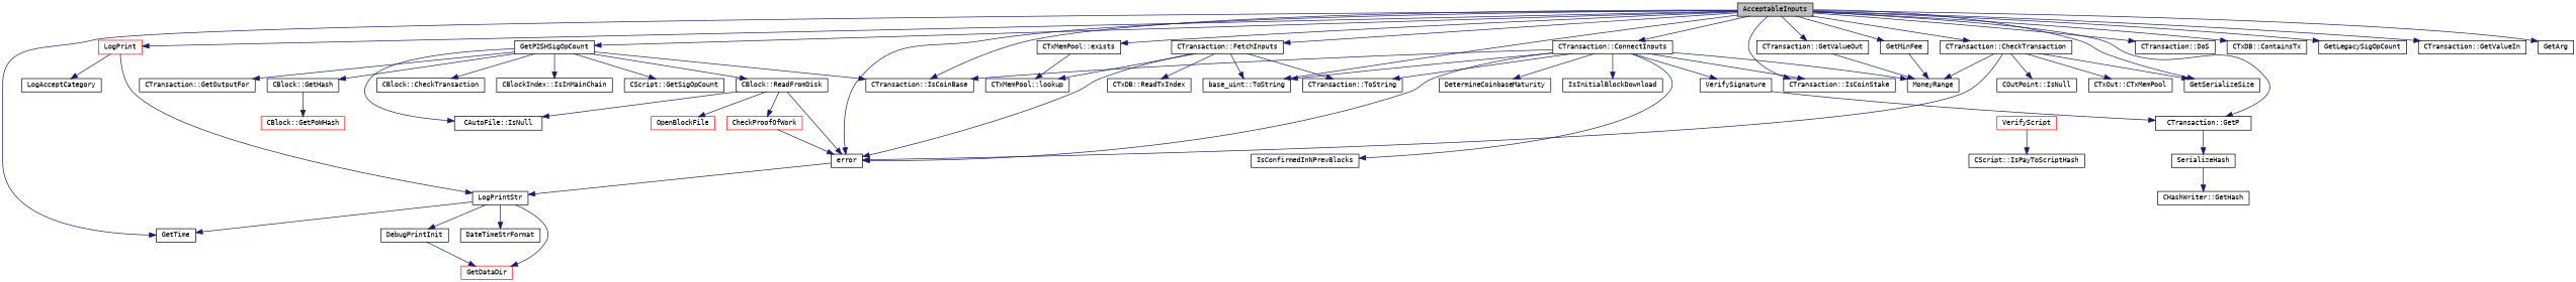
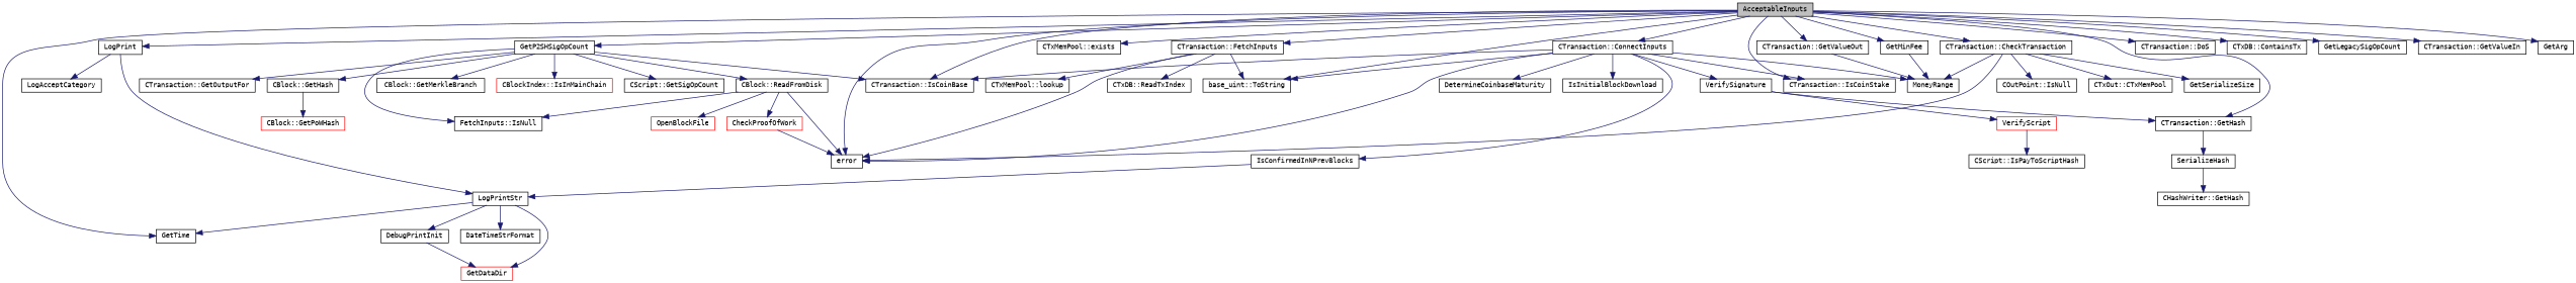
  digraph {
    fontname="DejaVu Sans Mono"
    rankdir=TB
    node [color=black fillcolor=white fontname="DejaVu Sans Mono" fontsize=10 shape=record style=filled]
    edge [color=midnightblue fontname="DejaVu Sans Mono" fontsize=10 labelfontname=Helvetica labelfontsize=10 style=solid]
    n1 [fillcolor=grey75 fontcolor=black height=0.2 label=AcceptableInputs width=0.4]
    n2 [height=0.2 label="CTransaction::CheckTransaction" width=0.4]
    n3 [height=0.2 label=error width=0.4]
    n4 [height=0.2 label=GetTime width=0.4]
    n5 [height=0.2 label=GetSerializeSize width=0.4]
    n6 [height=0.2 label="CTransaction::IsCoinBase" width=0.4]
    n7 [height=0.2 label="CTransaction::DoS" width=0.4]
    n8 [height=0.2 label="CTransaction::IsCoinStake" width=0.4]
-   n9 [height=0.2 label="CTransaction::GetP" width=0.4]
+   n9 [height=0.2 label="CTransaction::GetHash" width=0.4]
    n10 [height=0.2 label="CTxMemPool::exists" width=0.4]
    n11 [height=0.2 label="CTxDB::ContainsTx" width=0.4]
    n12 [height=0.2 label="CTransaction::FetchInputs" width=0.4]
    n13 [height=0.2 label="base_uint::ToString" width=0.4]
    n14 [height=0.2 label=GetLegacySigOpCount width=0.4]
    n15 [height=0.2 label=GetP2SHSigOpCount width=0.4]
    n16 [height=0.2 label="CTransaction::GetValueIn" width=0.4]
    n17 [height=0.2 label="CTransaction::GetValueOut" width=0.4]
    n18 [height=0.2 label=GetMinFee width=0.4]
    n19 [height=0.2 label=GetArg width=0.4]
-   n20 [color=red height=0.2 label=LogPrint width=0.4]
+   n20 [height=0.2 label=LogPrint width=0.4]
    n21 [height=0.2 label="CTransaction::ConnectInputs" width=0.4]
    n22 [height=0.2 label="CTxOut::CTxMemPool" width=0.4]
    n23 [height=0.2 label=MoneyRange width=0.4]
    n24 [height=0.2 label="COutPoint::IsNull" width=0.4]
    n25 [height=0.2 label=LogPrintStr width=0.4]
    n26 [height=0.2 label=SerializeHash width=0.4]
    n27 [height=0.2 label="CTxMemPool::lookup" width=0.4]
    n28 [height=0.2 label="CTxDB::ReadTxIndex" width=0.4]
-   n29 [height=0.2 label="CTransaction::ToString" width=0.4]
    n30 [height=0.2 label="CScript::GetSigOpCount" width=0.4]
    n31 [height=0.2 label="CTransaction::GetOutputFor" width=0.4]
    n32 [height=0.2 label="CBlock::ReadFromDisk" width=0.4]
    n33 [height=0.2 label="CBlock::GetHash" width=0.4]
-   n34 [height=0.2 label="CBlock::CheckTransaction" width=0.4]
-   n35 [height=0.2 label="CBlockIndex::IsInMainChain" width=0.4]
-   n36 [height=0.2 label="CAutoFile::IsNull" width=0.4]
+   n34 [height=0.2 label="CBlock::GetMerkleBranch" width=0.4]
+   n35 [color=red height=0.2 label="CBlockIndex::IsInMainChain" width=0.4]
+   n36 [height=0.2 label="FetchInputs::IsNull" width=0.4]
    n37 [height=0.2 label=LogAcceptCategory width=0.4]
    n38 [height=0.2 label=IsConfirmedInNPrevBlocks width=0.4]
    n39 [height=0.2 label=DetermineCoinbaseMaturity width=0.4]
    n40 [height=0.2 label=IsInitialBlockDownload width=0.4]
    n41 [height=0.2 label=VerifySignature width=0.4]
    n42 [height=0.2 label=DebugPrintInit width=0.4]
    n43 [color=red height=0.2 label=GetDataDir width=0.4]
    n44 [height=0.2 label=DateTimeStrFormat width=0.4]
    n45 [height=0.2 label="CHashWriter::GetHash" width=0.4]
    n46 [height=0.2 label="CScript::IsPayToScriptHash" width=0.4]
    n47 [color=red height=0.2 label=OpenBlockFile width=0.4]
    n48 [color=red height=0.2 label=CheckProofOfWork width=0.4]
    n49 [color=red height=0.2 label="CBlock::GetPoWHash" width=0.4]
    n50 [color=red height=0.2 label=VerifyScript width=0.4]
    n1 -> n2
    n1 -> n3
    n1 -> n4
-   n1 -> n5
    n1 -> n6
    n1 -> n7
    n1 -> n8
    n1 -> n9
    n1 -> n10
    n1 -> n11
    n1 -> n12
    n1 -> n13
    n1 -> n14
    n1 -> n15
    n1 -> n16
    n1 -> n17
    n1 -> n18
    n1 -> n19
    n1 -> n20
    n1 -> n21
    n2 -> n3
    n2 -> n5
    n2 -> n22
    n2 -> n23
    n2 -> n24
-   n3 -> n25
+   n38 -> n25
    n9 -> n26
-   n10 -> n27
    n12 -> n3
    n12 -> n13
    n12 -> n27
    n12 -> n28
-   n12 -> n29
    n15 -> n6
    n15 -> n30
    n15 -> n31
    n15 -> n32
    n15 -> n33
    n15 -> n34
    n15 -> n35
    n15 -> n36
    n17 -> n23
    n18 -> n23
    n20 -> n25
    n20 -> n37
    n21 -> n3
    n21 -> n6
    n21 -> n8
    n21 -> n13
    n21 -> n23
-   n21 -> n29
    n21 -> n38
    n21 -> n39
    n21 -> n40
    n21 -> n41
    n25 -> n4
    n25 -> n42
    n25 -> n43
    n25 -> n44
    n26 -> n45
    n32 -> n3
    n32 -> n36
    n32 -> n47
    n32 -> n48
    n33 -> n49
    n41 -> n9
+   n41 -> n50
    n42 -> n43
    n48 -> n3
    n50 -> n46
  }
